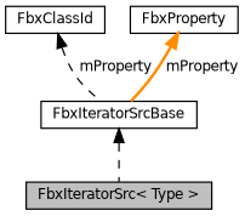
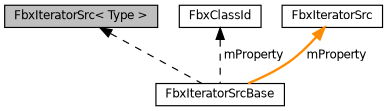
  digraph {
    node [color=black fillcolor=white fontname=Helvetica fontsize=10 shape=record style=filled]
    edge [color=black dir=back fontname=Helvetica fontsize=10 labelfontname=Helvetica labelfontsize=10 style=dashed]
    n1 [fillcolor=grey75 fontcolor=black height=0.2 label="FbxIteratorSrc\< Type \>" width=0.4]
    n2 [height=0.2 label=FbxIteratorSrcBase width=0.4]
    n3 [height=0.2 label=FbxClassId width=0.4]
-   n4 [height=0.2 label=FbxProperty width=0.4]
-   n2 -> n1
+   n4 [height=0.2 label=FbxIteratorSrc width=0.4]
+   n1 -> n2
    n3 -> n2 [label=" mProperty"]
    n4 -> n2 [color=darkorange label=" mProperty" style=bold]
  }
